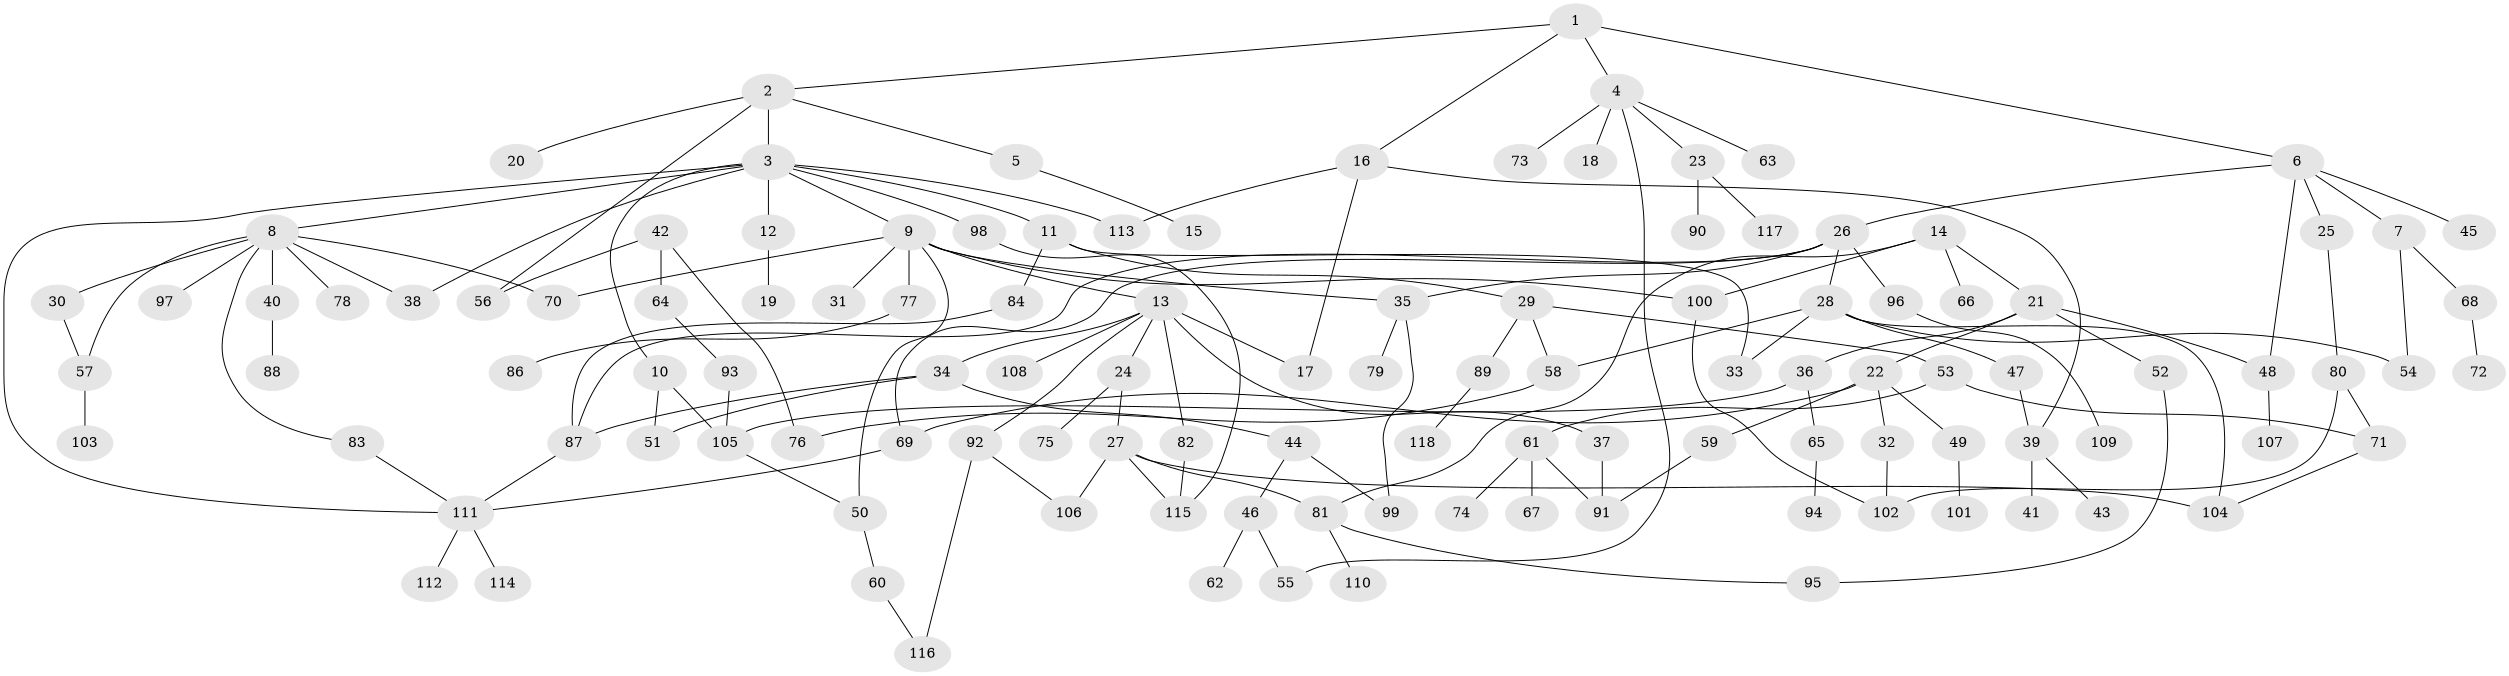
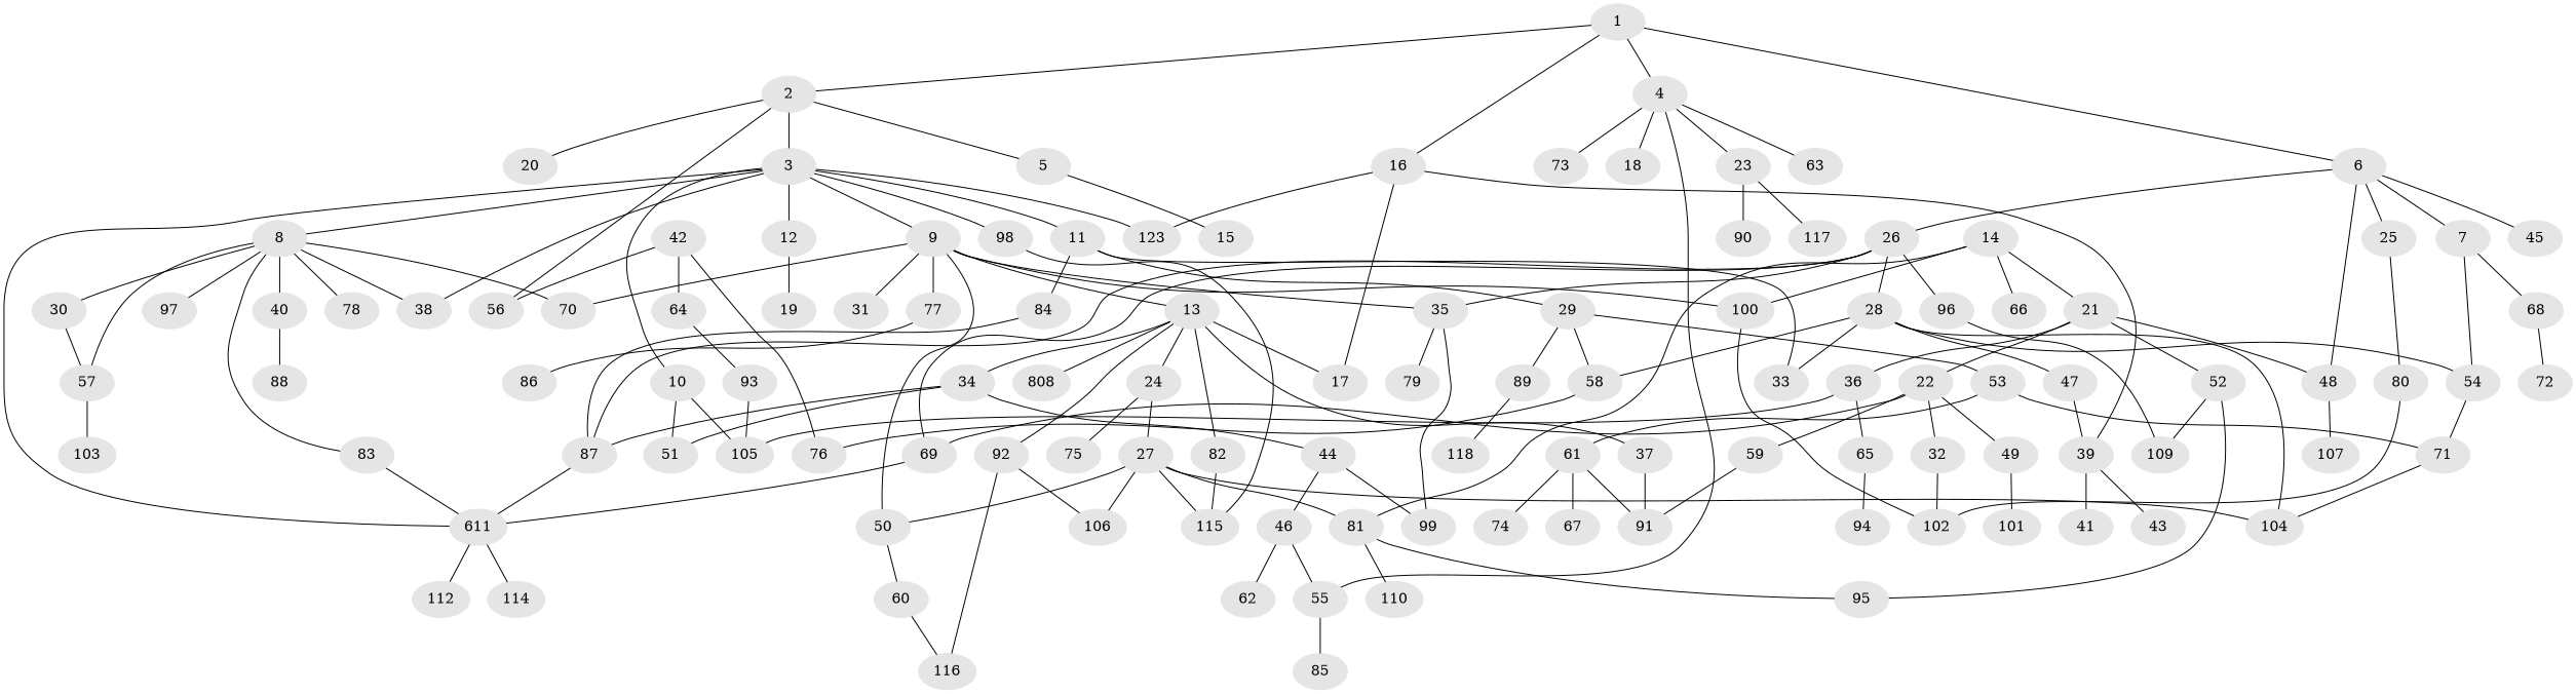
  graph {
    node [color=gray90 style=filled]
    1
    2
    4
    6
    16
    3
    5
    20
    56
    18
    23
    55
    63
    73
    7
    25
    26
    45
    48
-   113
+   113 [label=123]
    17
    39
    8
    9
    10
    11
    12
    38
    98
-   111
+   111 [label=611]
    15
    30
    40
    57
    70
    78
    83
    97
    13
    31
    35
    50
    77
    100
    51
    105
    29
    33
    84
    19
    115
    112
    114
    90
    117
+   85
    54
    68
    80
    69
    28
    87
    96
    107
    71
    72
    88
    103
    24
    34
    37
    82
    92
-   108
+   108 [label=808]
    79
    99
    60
    86
    102
    14
    21
    66
    81
    58
    53
    89
    27
    75
    44
    91
    106
    116
    22
    36
    52
    95
    110
    41
    43
    42
    64
    76
    32
    49
    59
    65
    109
    101
    104
    47
    61
    118
    46
    94
    93
    62
    67
    74
    1 -- 2
    1 -- 4
    1 -- 6
    1 -- 16
    2 -- 3
    2 -- 5
    2 -- 20
    2 -- 56
    4 -- 18
    4 -- 23
    4 -- 55
    4 -- 63
    4 -- 73
    6 -- 7
    6 -- 25
    6 -- 26
    6 -- 45
    6 -- 48
    16 -- 113
    16 -- 17
    16 -- 39
    3 -- 113
    3 -- 8
    3 -- 9
    3 -- 10
    3 -- 11
    3 -- 12
    3 -- 38
    3 -- 98
    3 -- 111
    5 -- 15
    23 -- 90
    23 -- 117
+   55 -- 85
    7 -- 54
    7 -- 68
    25 -- 80
    26 -- 35
    26 -- 69
    26 -- 28
    26 -- 87
    26 -- 96
    48 -- 107
    39 -- 41
    39 -- 43
    8 -- 38
    8 -- 30
    8 -- 40
    8 -- 57
    8 -- 70
    8 -- 78
    8 -- 83
    8 -- 97
    9 -- 70
    9 -- 13
    9 -- 31
    9 -- 35
    9 -- 50
    9 -- 77
    9 -- 100
    10 -- 51
    10 -- 105
    11 -- 29
    11 -- 33
    11 -- 84
    12 -- 19
    98 -- 115
    111 -- 112
    111 -- 114
    30 -- 57
    40 -- 88
    57 -- 103
    83 -- 111
    13 -- 17
    13 -- 24
    13 -- 34
    13 -- 37
    13 -- 82
    13 -- 92
    13 -- 108
    35 -- 79
    35 -- 99
    50 -- 60
    77 -- 86
    100 -- 102
    29 -- 58
    29 -- 53
    29 -- 89
    84 -- 87
-   80 -- 71
+   54 -- 71
    68 -- 72
    80 -- 102
    69 -- 111
    28 -- 33
    28 -- 54
    28 -- 58
    28 -- 104
    28 -- 47
    87 -- 111
    96 -- 109
    71 -- 104
    24 -- 27
    24 -- 75
    34 -- 51
    34 -- 87
    34 -- 44
    37 -- 91
    82 -- 115
    92 -- 106
    92 -- 116
    60 -- 116
    14 -- 100
    14 -- 21
    14 -- 66
    14 -- 81
    21 -- 48
    21 -- 22
    21 -- 36
    21 -- 52
    81 -- 95
    81 -- 110
    58 -- 76
    53 -- 71
    53 -- 61
    89 -- 118
-   105 -- 50
+   27 -- 50
    27 -- 115
    27 -- 81
    27 -- 106
    27 -- 104
    44 -- 99
    44 -- 46
    22 -- 69
    22 -- 32
    22 -- 49
    22 -- 59
    36 -- 105
    36 -- 65
    52 -- 95
+   52 -- 109
    42 -- 56
    42 -- 64
    42 -- 76
    64 -- 93
    32 -- 102
    49 -- 101
    59 -- 91
    65 -- 94
    47 -- 39
    61 -- 91
    61 -- 67
    61 -- 74
    46 -- 55
    46 -- 62
    93 -- 105
  }
